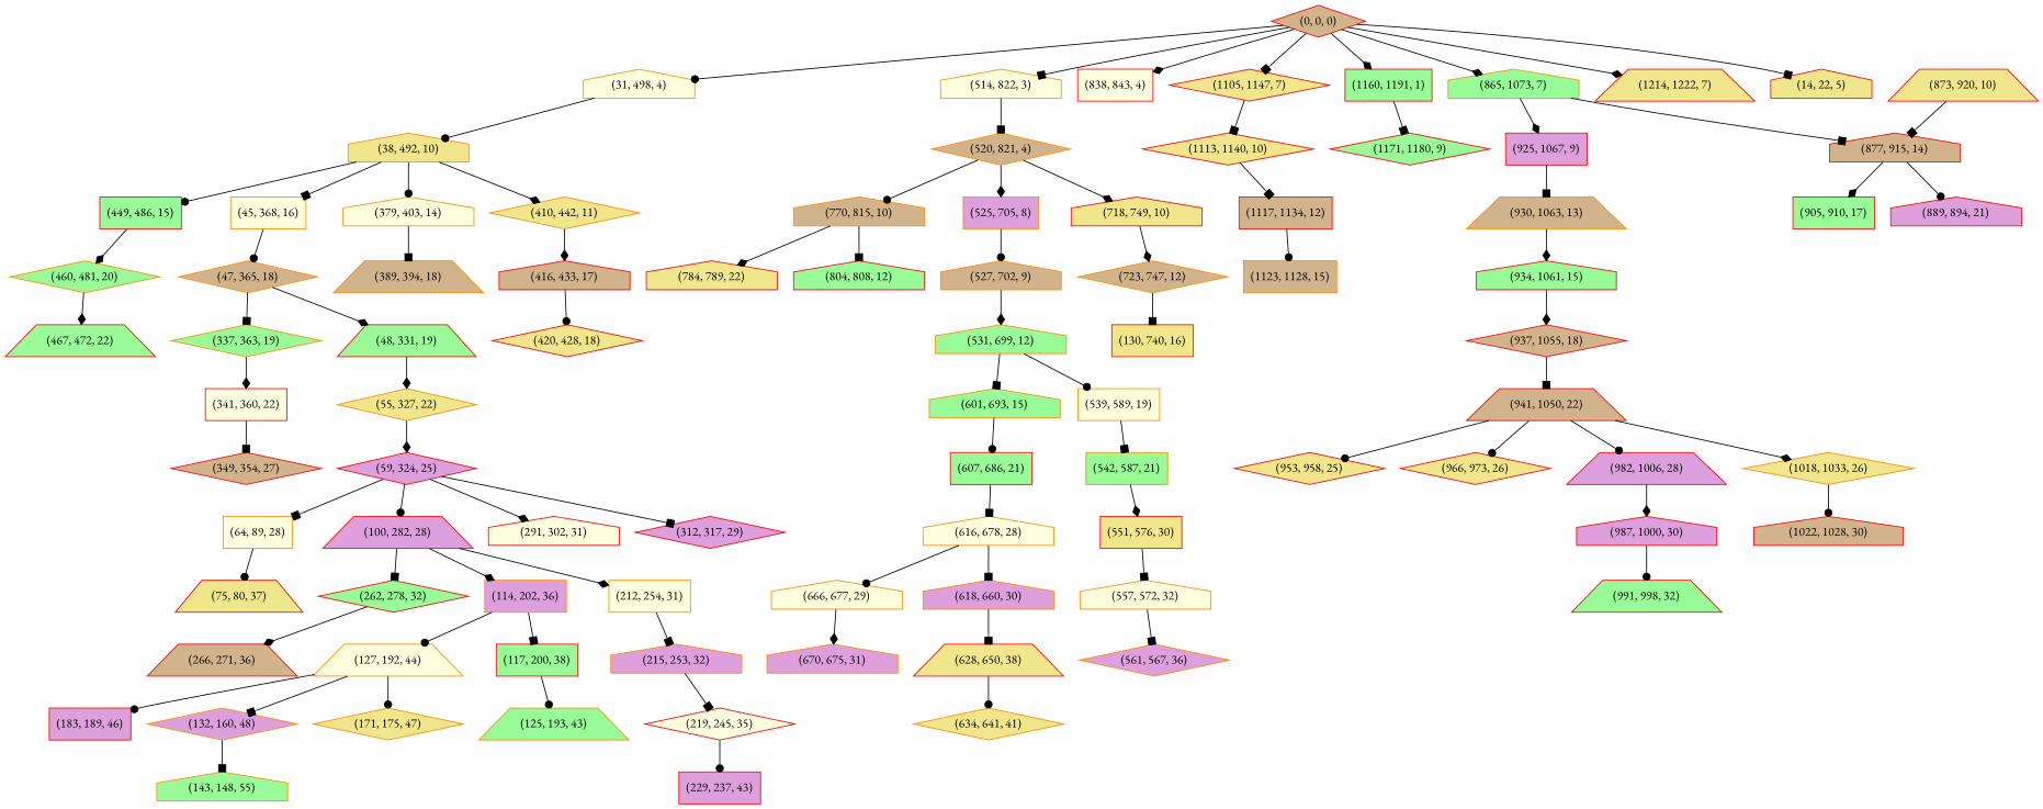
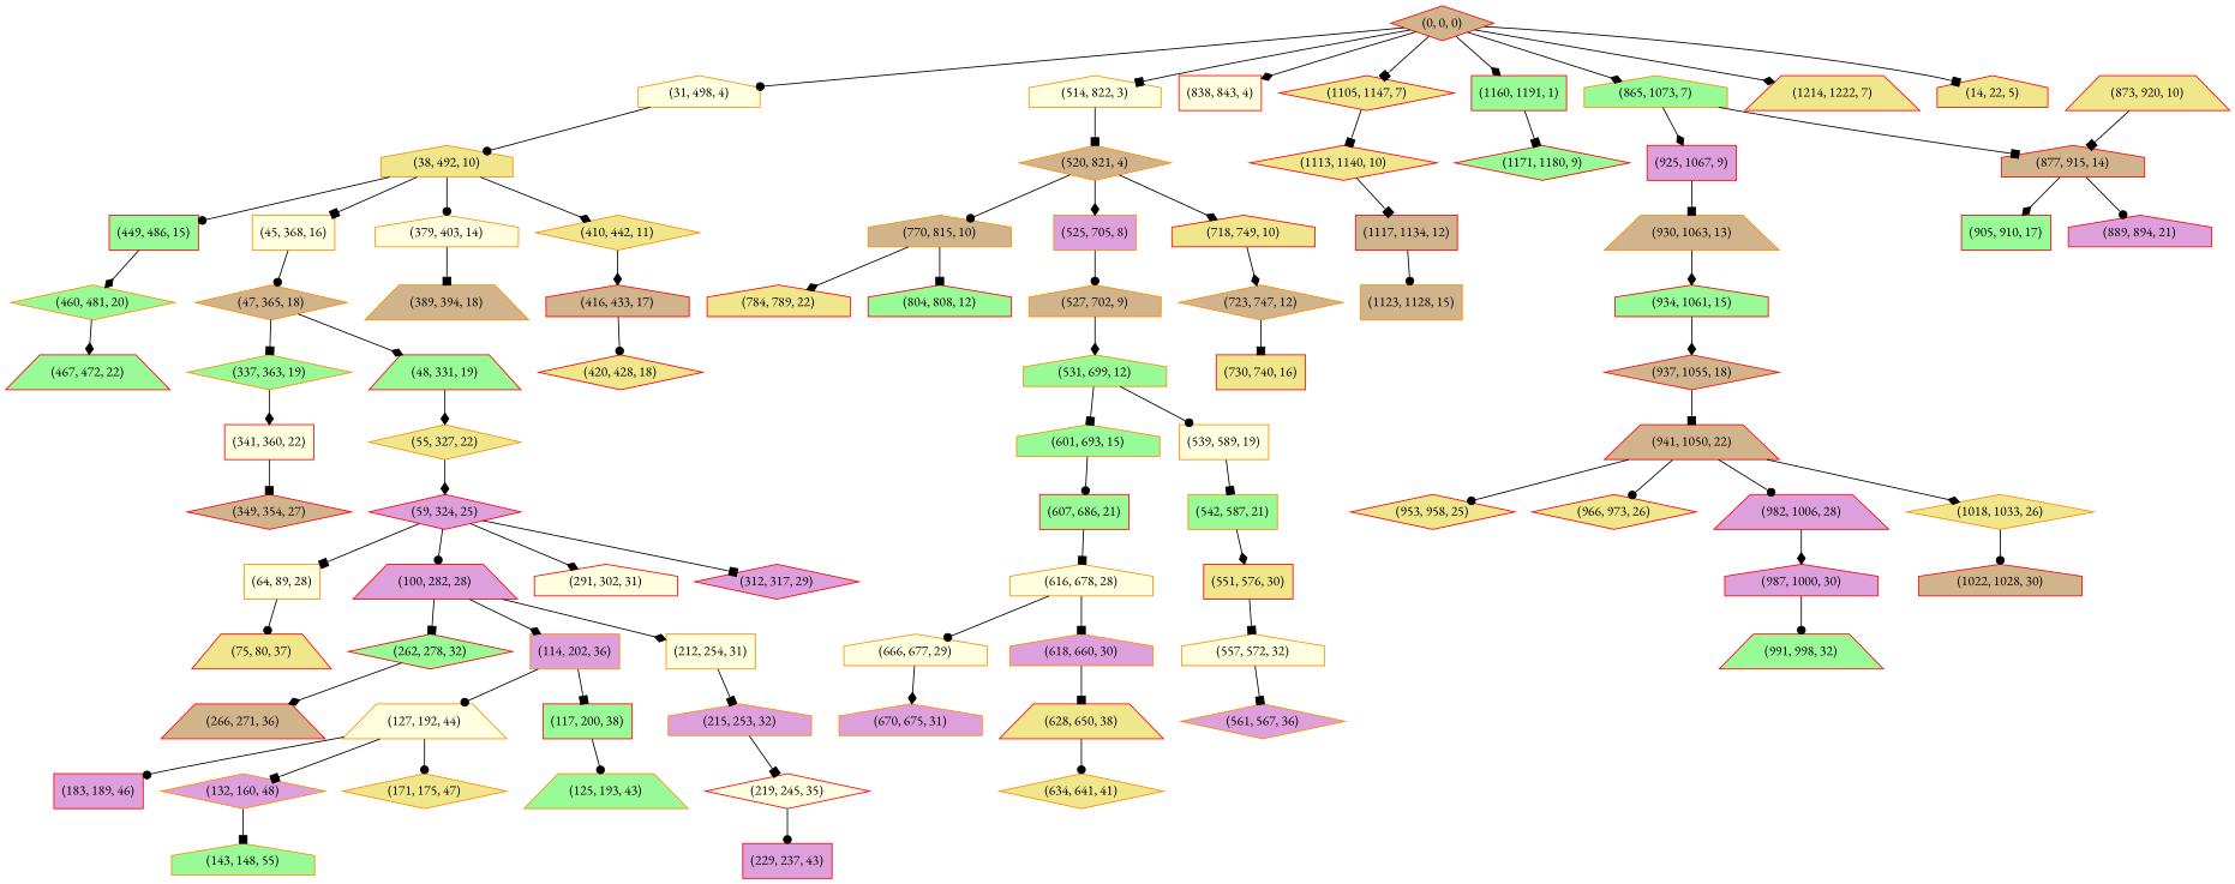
  digraph {
    fontname="EB Garamond"
    node [color=red fillcolor=khaki fontname="EB Garamond" shape=house style=filled]
    edge [arrowhead=box fontname="EB Garamond"]
    "(0, 0, 0)" [fillcolor=tan shape=diamond]
    "(14, 22, 5)"
    "(31, 498, 4)" [color=darkorange fillcolor=lightyellow]
    "(514, 822, 3)" [color=darkorange fillcolor=lightyellow]
    "(838, 843, 4)" [fillcolor=lightyellow shape=box]
    "(865, 1073, 7)" [color=darkorange fillcolor=palegreen]
    "(1105, 1147, 7)" [shape=diamond]
    "(1160, 1191, 1)" [fillcolor=palegreen shape=box]
    "(1214, 1222, 7)" [shape=trapezium]
    "(38, 492, 10)" [color=darkorange]
    "(520, 821, 4)" [color=darkorange fillcolor=tan shape=diamond]
    "(925, 1067, 9)" [fillcolor=plum shape=box]
    "(877, 915, 14)" [fillcolor=tan]
    "(1113, 1140, 10)" [shape=diamond]
    "(1171, 1180, 9)" [fillcolor=palegreen shape=diamond]
    "(45, 368, 16)" [color=darkorange fillcolor=lightyellow shape=box]
    "(379, 403, 14)" [color=darkorange fillcolor=lightyellow]
    "(410, 442, 11)" [color=darkorange shape=diamond]
    "(449, 486, 15)" [fillcolor=palegreen shape=box]
    "(47, 365, 18)" [color=darkorange fillcolor=tan shape=diamond]
    "(389, 394, 18)" [color=darkorange fillcolor=tan shape=trapezium]
    "(416, 433, 17)" [fillcolor=tan]
    "(460, 481, 20)" [color=darkorange fillcolor=palegreen shape=diamond]
    "(48, 331, 19)" [fillcolor=palegreen shape=trapezium]
    "(337, 363, 19)" [color=darkorange fillcolor=palegreen shape=diamond]
    "(55, 327, 22)" [color=darkorange shape=diamond]
    "(341, 360, 22)" [fillcolor=lightyellow shape=box]
    "(59, 324, 25)" [fillcolor=plum shape=diamond]
    "(64, 89, 28)" [color=darkorange fillcolor=lightyellow shape=box]
    "(100, 282, 28)" [fillcolor=plum shape=trapezium]
    "(291, 302, 31)" [fillcolor=lightyellow]
    "(312, 317, 29)" [fillcolor=plum shape=diamond]
    "(75, 80, 37)" [shape=trapezium]
    "(114, 202, 36)" [color=darkorange fillcolor=plum shape=box]
    "(212, 254, 31)" [color=darkorange fillcolor=lightyellow shape=box]
    "(262, 278, 32)" [fillcolor=palegreen shape=diamond]
    "(117, 200, 38)" [fillcolor=palegreen shape=box]
    "(127, 192, 44)" [color=darkorange fillcolor=lightyellow shape=trapezium]
    "(215, 253, 32)" [color=darkorange fillcolor=plum]
    "(266, 271, 36)" [fillcolor=tan shape=trapezium]
    "(125, 193, 43)" [color=darkorange fillcolor=palegreen shape=trapezium]
    "(132, 160, 48)" [color=darkorange fillcolor=plum shape=diamond]
    "(171, 175, 47)" [color=darkorange shape=diamond]
    "(183, 189, 46)" [fillcolor=plum shape=box]
    "(143, 148, 55)" [color=darkorange fillcolor=palegreen]
    "(219, 245, 35)" [fillcolor=lightyellow shape=diamond]
    "(229, 237, 43)" [fillcolor=plum shape=box]
    "(349, 354, 27)" [fillcolor=tan shape=diamond]
    "(420, 428, 18)" [shape=diamond]
    "(467, 472, 22)" [fillcolor=palegreen shape=trapezium]
    "(525, 705, 8)" [color=darkorange fillcolor=plum shape=box]
    "(718, 749, 10)"
    "(770, 815, 10)" [color=darkorange fillcolor=tan]
    "(527, 702, 9)" [color=darkorange fillcolor=tan]
    "(723, 747, 12)" [color=darkorange fillcolor=tan shape=diamond]
    "(784, 789, 22)"
    "(804, 808, 12)" [fillcolor=palegreen]
    "(531, 699, 12)" [color=darkorange fillcolor=palegreen]
    "(539, 589, 19)" [color=darkorange fillcolor=lightyellow shape=box]
    "(601, 693, 15)" [color=darkorange fillcolor=palegreen]
    "(542, 587, 21)" [color=darkorange fillcolor=palegreen shape=box]
    "(607, 686, 21)" [fillcolor=palegreen shape=box]
    "(551, 576, 30)" [shape=box]
    "(557, 572, 32)" [color=darkorange fillcolor=lightyellow]
    "(561, 567, 36)" [color=darkorange fillcolor=plum shape=diamond]
    "(616, 678, 28)" [color=darkorange fillcolor=lightyellow]
    "(618, 660, 30)" [color=darkorange fillcolor=plum]
    "(666, 677, 29)" [color=darkorange fillcolor=lightyellow]
    "(628, 650, 38)" [shape=trapezium]
    "(670, 675, 31)" [color=darkorange fillcolor=plum]
    "(634, 641, 41)" [color=darkorange shape=diamond]
-   "(730, 740, 16)" [shape=box label="(130, 740, 16)"]
+   "(730, 740, 16)" [shape=box]
    "(873, 920, 10)" [shape=trapezium]
    "(930, 1063, 13)" [color=darkorange fillcolor=tan shape=trapezium]
    "(889, 894, 21)" [fillcolor=plum]
    "(905, 910, 17)" [fillcolor=palegreen shape=box]
    "(934, 1061, 15)" [fillcolor=palegreen]
    "(937, 1055, 18)" [fillcolor=tan shape=diamond]
    "(941, 1050, 22)" [fillcolor=tan shape=trapezium]
    "(953, 958, 25)" [shape=diamond]
    "(966, 973, 26)" [shape=diamond]
    "(982, 1006, 28)" [fillcolor=plum shape=trapezium]
    "(1018, 1033, 26)" [color=darkorange shape=diamond]
    "(987, 1000, 30)" [fillcolor=plum]
    "(1022, 1028, 30)" [fillcolor=tan]
    "(991, 998, 32)" [fillcolor=palegreen shape=trapezium]
    "(1117, 1134, 12)" [fillcolor=tan shape=box]
    "(1123, 1128, 15)" [color=darkorange fillcolor=tan shape=box]
    "(0, 0, 0)" -> "(14, 22, 5)"
    "(0, 0, 0)" -> "(31, 498, 4)" [arrowhead=dot]
    "(0, 0, 0)" -> "(514, 822, 3)"
    "(0, 0, 0)" -> "(838, 843, 4)" [arrowhead=diamond]
    "(0, 0, 0)" -> "(865, 1073, 7)" [arrowhead=diamond]
    "(0, 0, 0)" -> "(1105, 1147, 7)"
    "(0, 0, 0)" -> "(1160, 1191, 1)" [arrowhead=diamond]
    "(0, 0, 0)" -> "(1214, 1222, 7)" [arrowhead=diamond]
    "(31, 498, 4)" -> "(38, 492, 10)" [arrowhead=dot]
    "(514, 822, 3)" -> "(520, 821, 4)"
    "(865, 1073, 7)" -> "(925, 1067, 9)" [arrowhead=diamond]
    "(865, 1073, 7)" -> "(877, 915, 14)"
    "(1105, 1147, 7)" -> "(1113, 1140, 10)"
    "(1160, 1191, 1)" -> "(1171, 1180, 9)"
    "(38, 492, 10)" -> "(45, 368, 16)"
    "(38, 492, 10)" -> "(379, 403, 14)" [arrowhead=dot]
    "(38, 492, 10)" -> "(410, 442, 11)" [arrowhead=diamond]
    "(38, 492, 10)" -> "(449, 486, 15)" [arrowhead=dot]
    "(520, 821, 4)" -> "(525, 705, 8)" [arrowhead=diamond]
    "(520, 821, 4)" -> "(718, 749, 10)" [arrowhead=diamond]
    "(520, 821, 4)" -> "(770, 815, 10)" [arrowhead=dot]
    "(925, 1067, 9)" -> "(930, 1063, 13)"
    "(877, 915, 14)" -> "(889, 894, 21)" [arrowhead=dot]
    "(877, 915, 14)" -> "(905, 910, 17)" [arrowhead=diamond]
    "(1113, 1140, 10)" -> "(1117, 1134, 12)"
    "(45, 368, 16)" -> "(47, 365, 18)" [arrowhead=dot]
    "(379, 403, 14)" -> "(389, 394, 18)"
    "(410, 442, 11)" -> "(416, 433, 17)" [arrowhead=diamond]
    "(449, 486, 15)" -> "(460, 481, 20)" [arrowhead=diamond]
    "(47, 365, 18)" -> "(48, 331, 19)" [arrowhead=diamond]
    "(47, 365, 18)" -> "(337, 363, 19)"
    "(416, 433, 17)" -> "(420, 428, 18)" [arrowhead=dot]
    "(460, 481, 20)" -> "(467, 472, 22)" [arrowhead=diamond]
    "(48, 331, 19)" -> "(55, 327, 22)" [arrowhead=diamond]
    "(337, 363, 19)" -> "(341, 360, 22)" [arrowhead=diamond]
    "(55, 327, 22)" -> "(59, 324, 25)" [arrowhead=diamond]
    "(341, 360, 22)" -> "(349, 354, 27)"
    "(59, 324, 25)" -> "(64, 89, 28)"
    "(59, 324, 25)" -> "(100, 282, 28)" [arrowhead=dot]
    "(59, 324, 25)" -> "(291, 302, 31)" [arrowhead=diamond]
    "(59, 324, 25)" -> "(312, 317, 29)"
    "(64, 89, 28)" -> "(75, 80, 37)" [arrowhead=dot]
    "(100, 282, 28)" -> "(114, 202, 36)" [arrowhead=diamond]
    "(100, 282, 28)" -> "(212, 254, 31)" [arrowhead=diamond]
    "(100, 282, 28)" -> "(262, 278, 32)"
    "(114, 202, 36)" -> "(117, 200, 38)"
    "(114, 202, 36)" -> "(127, 192, 44)" [arrowhead=dot]
    "(212, 254, 31)" -> "(215, 253, 32)"
    "(262, 278, 32)" -> "(266, 271, 36)" [arrowhead=diamond]
    "(117, 200, 38)" -> "(125, 193, 43)" [arrowhead=dot]
    "(127, 192, 44)" -> "(132, 160, 48)"
    "(127, 192, 44)" -> "(171, 175, 47)" [arrowhead=dot]
    "(127, 192, 44)" -> "(183, 189, 46)" [arrowhead=dot]
    "(215, 253, 32)" -> "(219, 245, 35)"
    "(132, 160, 48)" -> "(143, 148, 55)"
    "(219, 245, 35)" -> "(229, 237, 43)" [arrowhead=dot]
    "(525, 705, 8)" -> "(527, 702, 9)" [arrowhead=dot]
    "(718, 749, 10)" -> "(723, 747, 12)" [arrowhead=diamond]
    "(770, 815, 10)" -> "(784, 789, 22)" [arrowhead=diamond]
    "(770, 815, 10)" -> "(804, 808, 12)"
    "(527, 702, 9)" -> "(531, 699, 12)" [arrowhead=diamond]
    "(723, 747, 12)" -> "(730, 740, 16)"
    "(531, 699, 12)" -> "(539, 589, 19)" [arrowhead=dot]
    "(531, 699, 12)" -> "(601, 693, 15)"
    "(539, 589, 19)" -> "(542, 587, 21)"
    "(601, 693, 15)" -> "(607, 686, 21)" [arrowhead=dot]
    "(542, 587, 21)" -> "(551, 576, 30)" [arrowhead=diamond]
    "(607, 686, 21)" -> "(616, 678, 28)"
    "(551, 576, 30)" -> "(557, 572, 32)"
    "(557, 572, 32)" -> "(561, 567, 36)"
    "(616, 678, 28)" -> "(618, 660, 30)"
    "(616, 678, 28)" -> "(666, 677, 29)" [arrowhead=dot]
    "(618, 660, 30)" -> "(628, 650, 38)"
    "(666, 677, 29)" -> "(670, 675, 31)" [arrowhead=diamond]
    "(628, 650, 38)" -> "(634, 641, 41)" [arrowhead=dot]
    "(873, 920, 10)" -> "(877, 915, 14)"
    "(930, 1063, 13)" -> "(934, 1061, 15)" [arrowhead=diamond]
    "(934, 1061, 15)" -> "(937, 1055, 18)" [arrowhead=diamond]
    "(937, 1055, 18)" -> "(941, 1050, 22)"
    "(941, 1050, 22)" -> "(953, 958, 25)" [arrowhead=dot]
    "(941, 1050, 22)" -> "(966, 973, 26)" [arrowhead=dot]
    "(941, 1050, 22)" -> "(982, 1006, 28)" [arrowhead=dot]
    "(941, 1050, 22)" -> "(1018, 1033, 26)" [arrowhead=diamond]
    "(982, 1006, 28)" -> "(987, 1000, 30)" [arrowhead=diamond]
    "(1018, 1033, 26)" -> "(1022, 1028, 30)" [arrowhead=dot]
    "(987, 1000, 30)" -> "(991, 998, 32)" [arrowhead=dot]
    "(1117, 1134, 12)" -> "(1123, 1128, 15)" [arrowhead=dot]
  }
